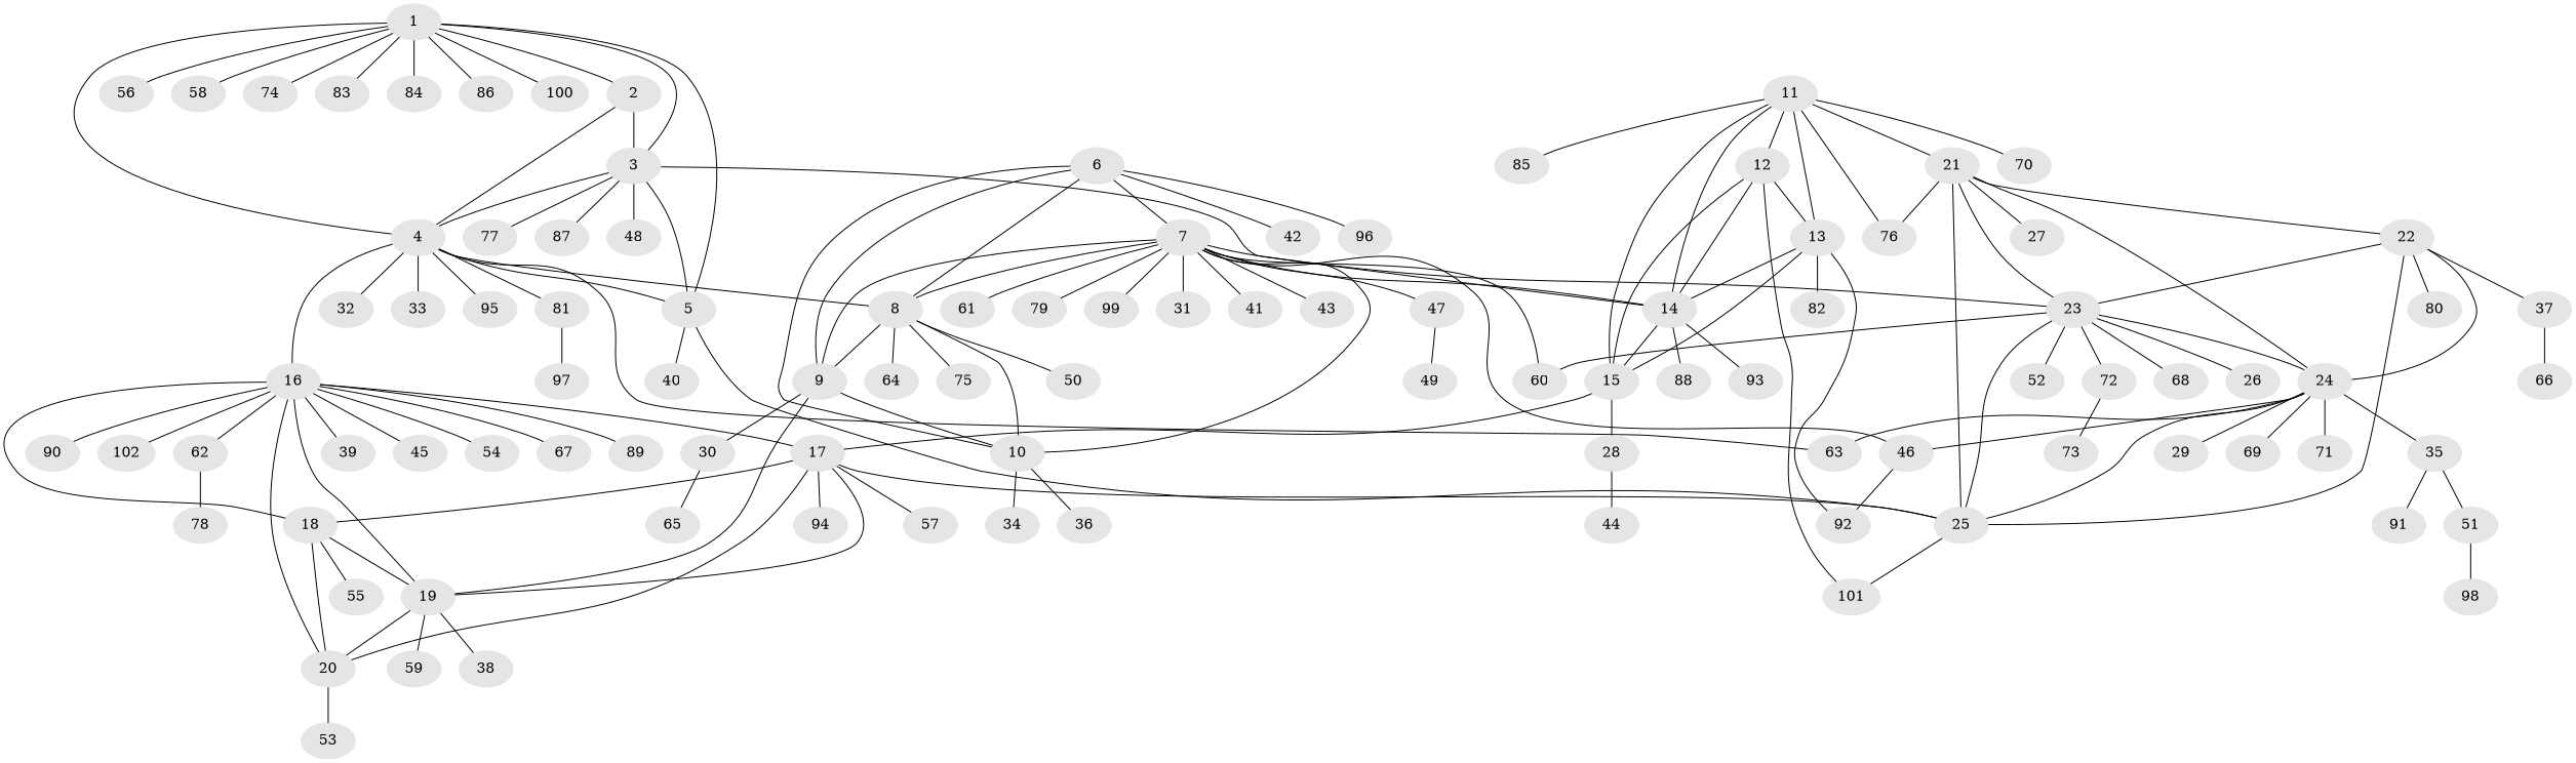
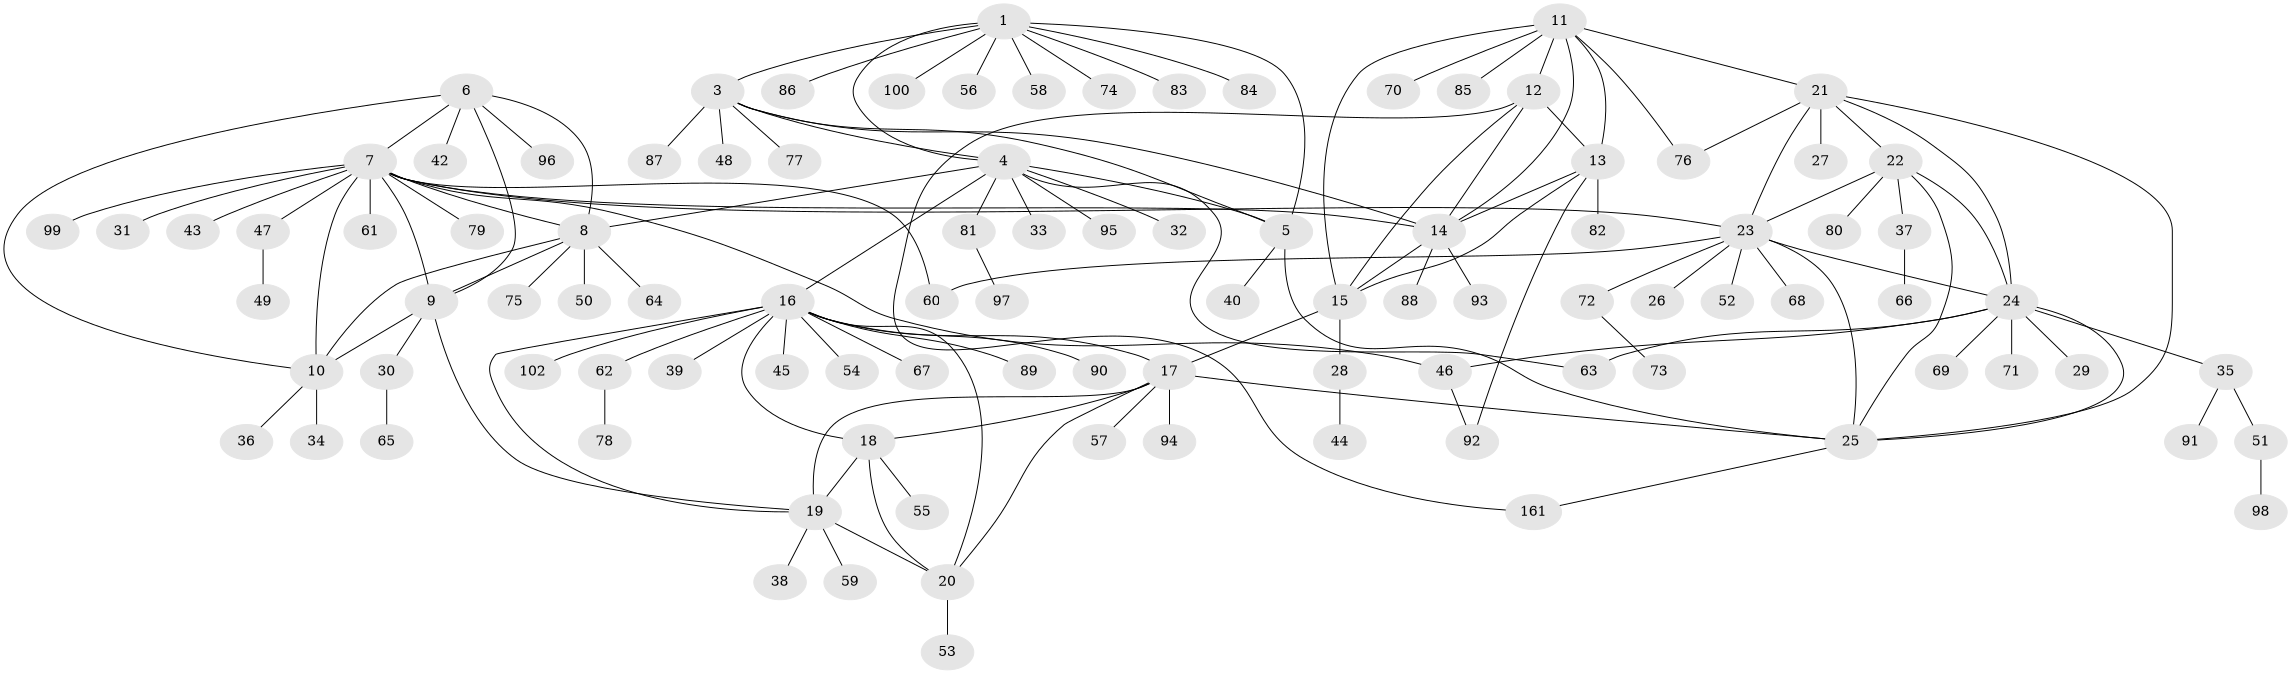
  graph {
    node [color=gray90 style=filled]
    1
-   2
    3
    4
    5
    56
    58
    74
    83
    84
    86
    100
    14
    48
    77
    87
    8
    16
    32
    33
    63
    81
    95
    25
    40
    15
    88
    93
    9
    10
    50
    64
    75
    19
    17
    18
    20
    39
    45
    54
    62
    67
    89
    90
    102
    97
-   101
+   101 [label=161]
    6
    7
    42
    96
    23
    31
-   41
    43
    46
    47
    60
    61
    79
    99
    30
    34
    36
    24
    26
    52
    68
    72
    92
    49
    38
    59
    65
    11
    12
    13
    21
    70
    76
    85
    82
    28
    22
    27
    57
    94
    44
    55
    53
    78
    37
    80
    29
    35
    69
    71
    66
    73
    51
    91
    98
-   1 -- 2
    1 -- 3
    1 -- 4
    1 -- 5
    1 -- 56
    1 -- 58
    1 -- 74
    1 -- 83
    1 -- 84
    1 -- 86
    1 -- 100
-   2 -- 3
-   2 -- 4
    3 -- 4
    3 -- 5
    3 -- 14
    3 -- 48
    3 -- 77
    3 -- 87
    4 -- 5
    4 -- 8
    4 -- 16
    4 -- 32
    4 -- 33
    4 -- 63
    4 -- 81
    4 -- 95
    5 -- 25
    5 -- 40
    14 -- 15
    14 -- 88
    14 -- 93
    8 -- 9
    8 -- 10
    8 -- 50
    8 -- 64
    8 -- 75
    16 -- 19
    16 -- 17
    16 -- 18
    16 -- 20
    16 -- 39
    16 -- 45
    16 -- 54
    16 -- 62
    16 -- 67
    16 -- 89
    16 -- 90
    16 -- 102
    81 -- 97
    25 -- 101
    15 -- 17
    15 -- 28
    9 -- 10
    9 -- 19
    9 -- 30
    10 -- 34
    10 -- 36
    19 -- 20
    19 -- 38
    19 -- 59
    17 -- 25
    17 -- 19
    17 -- 18
    17 -- 20
    17 -- 57
    17 -- 94
    18 -- 19
    18 -- 20
    18 -- 55
    20 -- 53
    62 -- 78
    6 -- 8
    6 -- 9
    6 -- 10
    6 -- 7
    6 -- 42
    6 -- 96
    7 -- 14
    7 -- 8
    7 -- 9
    7 -- 10
    7 -- 23
    7 -- 31
-   7 -- 41
    7 -- 43
    7 -- 46
    7 -- 47
    7 -- 60
    7 -- 61
    7 -- 79
    7 -- 99
    23 -- 25
    23 -- 60
    23 -- 24
    23 -- 26
    23 -- 52
    23 -- 68
    23 -- 72
    46 -- 92
    47 -- 49
    30 -- 65
    24 -- 63
    24 -- 25
    24 -- 46
    24 -- 29
    24 -- 35
    24 -- 69
    24 -- 71
    72 -- 73
    11 -- 14
    11 -- 15
    11 -- 12
    11 -- 13
    11 -- 21
    11 -- 70
    11 -- 76
    11 -- 85
    12 -- 14
    12 -- 15
    12 -- 101
    12 -- 13
    13 -- 14
    13 -- 15
    13 -- 92
    13 -- 82
    21 -- 25
    21 -- 23
    21 -- 24
    21 -- 76
    21 -- 22
    21 -- 27
    28 -- 44
    22 -- 25
    22 -- 23
    22 -- 24
    22 -- 37
    22 -- 80
    37 -- 66
    35 -- 51
    35 -- 91
    51 -- 98
  }
